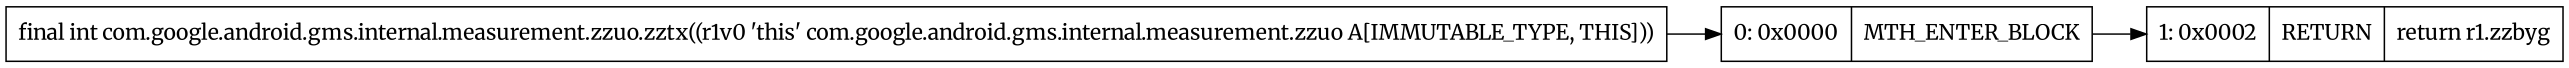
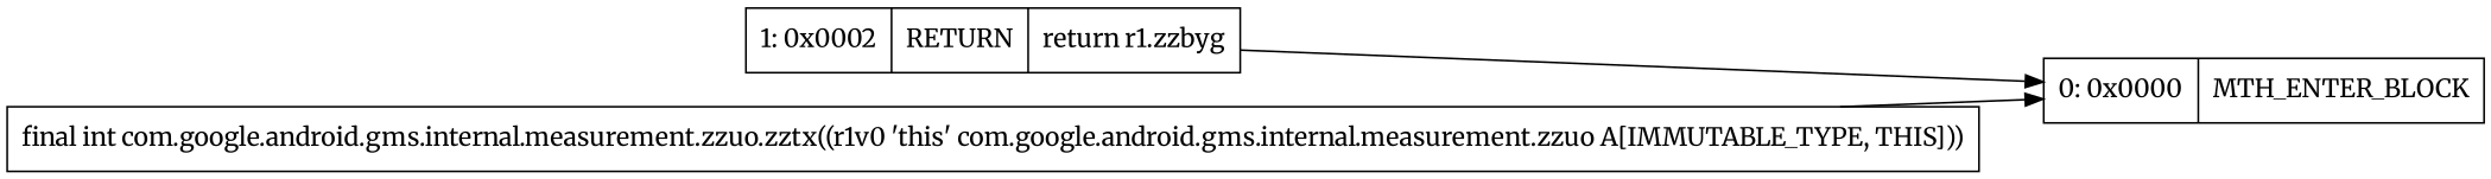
  digraph {
    rankdir=LR
    fontname=Merriweather
    node [shape=record fontname=Merriweather]
    edge [fontname=Merriweather]
    n1 [label="{0\:\ 0x0000|MTH_ENTER_BLOCK\l}"]
    n2 [label="{1\:\ 0x0002|RETURN\l|return r1.zzbyg\l}"]
    n3 [label="{final int com.google.android.gms.internal.measurement.zzuo.zztx((r1v0 'this' com.google.android.gms.internal.measurement.zzuo A[IMMUTABLE_TYPE, THIS])) }"]
-   n1 -> n2
+   n2 -> n1
    n3 -> n1
  }
